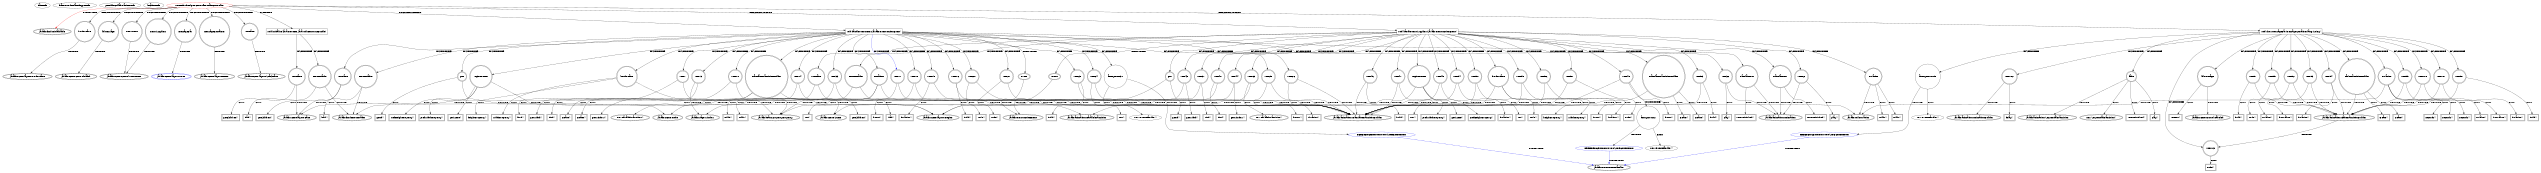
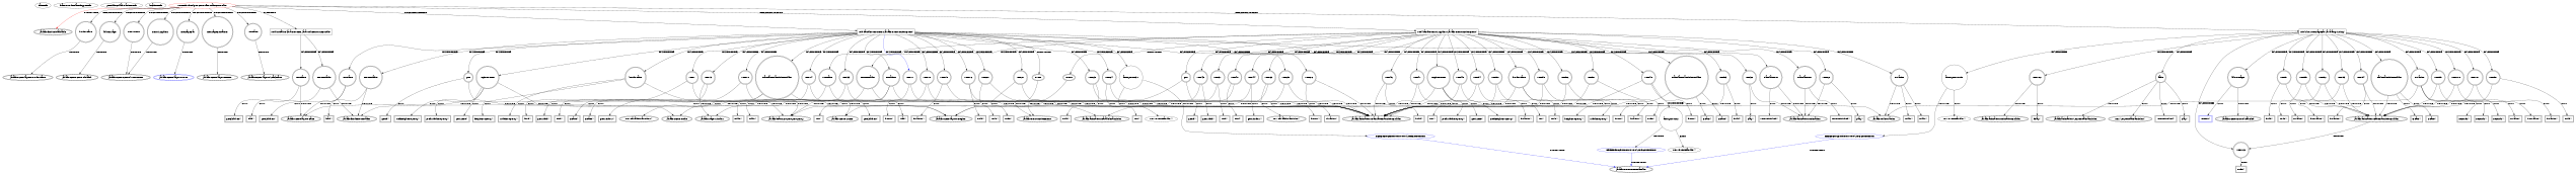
  digraph {
    node [isFrameworkType=true vertexType=INSIDE_CALL peripheries=2 shape=box]
    baseInfo [category=extension_graph graphId=25 isAnonymous=false possibleRelation=true isFrameworkType="" vertexType="" peripheries="" shape=""]
    frameworkRelatedTypesInfo [0="javafx.fxml.Initializable" isFrameworkType="" vertexType="" peripheries="" shape=""]
    possibleCollaborationsInfo [0="25~CLIENT_METHOD_DECLARATION-INSTANTIATION-~javafx.fxml.Initializable ~javafx.event.EventHandler ~false~true" isFrameworkType="" vertexType="" peripheries="" shape=""]
    locationInfo [contextSignature=MainController filePath="/7thwheel-medaka-chan/medaka-chan-master/src/seventhwheel/pos/controller/MainController.java" graphId=25 projectName="7thwheel-medaka-chan" isFrameworkType="" vertexType="" peripheries="" shape=""]
    n5 [color=red isFrameworkType=false label="seventhwheel.pos.controller.MainController" vertexType=ROOT_CLIENT_CLASS_DECLARATION peripheries="" shape=""]
    n6 [label="javafx.fxml.Initializable" vertexType=FRAMEWORK_INTERFACE_TYPE shape=""]
    n7 [label=borderPane shape=circle vertexType=FIELD_DECLARATION]
    n8 [label=lblMessage shape=circle vertexType=FIELD_DECLARATION]
    n9 [label=menuItems shape=circle vertexType=FIELD_DECLARATION]
    n10 [label=menuSuppliers shape=circle vertexType=FIELD_DECLARATION]
    n11 [label=messageBar shape=circle vertexType=FIELD_DECLARATION]
    n12 [label=messageContainer shape=circle vertexType=FIELD_DECLARATION]
    n13 [label=rootPane shape=circle vertexType=FIELD_DECLARATION]
    n14 [isFrameworkType=false label="void initialize(java.net.URL,java.util.ResourceBundle)" vertexType=OVERRIDING_METHOD_DECLARATION peripheries=""]
    n15 [isFrameworkType=false label="void handleMenuItems(javafx.event.ActionEvent)" vertexType=CLIENT_METHOD_DECLARATION peripheries=""]
    n16 [isFrameworkType=false label="void handleMenuSuppliers(javafx.event.ActionEvent)" vertexType=CLIENT_METHOD_DECLARATION peripheries=""]
-   n17 [isFrameworkType=false label="void showMessageBar(messageContainer.lang.String)" vertexType=CLIENT_METHOD_DECLARATION peripheries=""]
+   n17 [isFrameworkType=false label="void showMessageBar(java.lang.String)" vertexType=CLIENT_METHOD_DECLARATION peripheries=""]
    n18 [label="javafx.scene.layout.BorderPane" vertexType=FRAMEWORK_CLASS_TYPE shape=""]
    n19 [label="javafx.scene.control.Label" vertexType=FRAMEWORK_CLASS_TYPE shape=""]
    n20 [label="javafx.scene.control.MenuItem" vertexType=FRAMEWORK_CLASS_TYPE shape=""]
    n21 [color=blue label="javafx.scene.layout.VBox" vertexType=FRAMEWORK_CLASS_TYPE shape=""]
    n22 [label="javafx.scene.layout.HBox" vertexType=FRAMEWORK_CLASS_TYPE shape=""]
    n23 [label="javafx.scene.layout.StackPane" vertexType=FRAMEWORK_CLASS_TYPE shape=""]
    n24 [label=FXMLLoader shape=circle vertexType=VARIABLE_EXPRESION]
    n25 [label=rootPane shape=circle vertexType=VARIABLE_EXPRESION]
    n26 [label=event vertexType=PARAMETER_DECLARATION shape=""]
    n27 [label=rootPane shape=circle vertexType=VARIABLE_EXPRESION]
    n28 [label=pos shape=circle vertexType=VARIABLE_EXPRESION]
    n29 [label=FXMLLoader shape=circle vertexType=VARIABLE_EXPRESION]
    n30 [label=VAR7 shape=circle vertexType=VARIABLE_EXPRESION]
    n31 [label=registerItem shape=circle vertexType=VARIABLE_EXPRESION]
    n32 [label=borderPane shape=circle vertexType=VARIABLE_EXPRESION]
    n33 [label=VAR10 shape=circle vertexType=VARIABLE_EXPRESION]
    n34 [label=VAR13 shape=circle vertexType=VARIABLE_EXPRESION]
    n35 [label=VAR14 shape=circle vertexType=VARIABLE_EXPRESION]
    n36 [label=VAR16 shape=circle vertexType=VARIABLE_EXPRESION]
    n37 [label=VAR17 shape=circle vertexType=VARIABLE_EXPRESION]
    n38 [label=VAR18 shape=circle vertexType=VARIABLE_EXPRESION]
    n39 [label=VAR19 shape=circle vertexType=VARIABLE_EXPRESION]
    n40 [label=VAR20 shape=circle vertexType=VARIABLE_EXPRESION]
    n41 [label=TranslateTransitionBuilder shape=circle vertexType=VARIABLE_EXPRESION]
    n42 [label=Duration shape=circle vertexType=VARIABLE_EXPRESION]
    n43 [label=VAR23 shape=circle vertexType=VARIABLE_EXPRESION]
    n44 [label=VAR24 shape=circle vertexType=VARIABLE_EXPRESION]
    n45 [label=VAR25 shape=circle vertexType=VARIABLE_EXPRESION]
    n46 [label=VAR26 shape=circle vertexType=VARIABLE_EXPRESION]
    n47 [label=VAR27 shape=circle vertexType=VARIABLE_EXPRESION]
    n48 [label=translateOut shape=circle vertexType=VARIABLE_EXPRESION]
    n49 [isFrameworkType=false label=anonymous31 shape=circle vertexType=VARIABLE_EXPRESION peripheries=""]
    n50 [label=VAR32 shape=circle vertexType=VARIABLE_EXPRESION]
    n51 [label=VAR33 shape=circle vertexType=VARIABLE_EXPRESION]
    n52 [label=event vertexType=PARAMETER_DECLARATION shape=""]
    n53 [label=rootPane shape=circle vertexType=VARIABLE_EXPRESION]
    n54 [label=pos shape=circle vertexType=VARIABLE_EXPRESION]
    n55 [label=FXMLLoader shape=circle vertexType=VARIABLE_EXPRESION]
    n56 [label=VAR37 shape=circle vertexType=VARIABLE_EXPRESION]
    n57 [label=registerItem shape=circle vertexType=VARIABLE_EXPRESION]
    n58 [label=borderPane shape=circle vertexType=VARIABLE_EXPRESION]
    n59 [label=VAR40 shape=circle vertexType=VARIABLE_EXPRESION]
    n60 [label=VAR43 shape=circle vertexType=VARIABLE_EXPRESION]
    n61 [label=VAR44 shape=circle vertexType=VARIABLE_EXPRESION]
    n62 [label=VAR46 shape=circle vertexType=VARIABLE_EXPRESION]
    n63 [label=VAR47 shape=circle vertexType=VARIABLE_EXPRESION]
    n64 [label=VAR48 shape=circle vertexType=VARIABLE_EXPRESION]
    n65 [label=VAR49 shape=circle vertexType=VARIABLE_EXPRESION]
    n66 [label=VAR50 shape=circle vertexType=VARIABLE_EXPRESION]
    n67 [label=TranslateTransitionBuilder shape=circle vertexType=VARIABLE_EXPRESION]
    n68 [label=Duration shape=circle vertexType=VARIABLE_EXPRESION]
    n69 [label=VAR53 shape=circle vertexType=VARIABLE_EXPRESION]
    n70 [label=VAR54 shape=circle vertexType=VARIABLE_EXPRESION]
    n71 [label=VAR55 shape=circle vertexType=VARIABLE_EXPRESION]
    n72 [label=VAR56 shape=circle vertexType=VARIABLE_EXPRESION]
    n73 [label=VAR57 shape=circle vertexType=VARIABLE_EXPRESION]
    n74 [label=translateOut shape=circle vertexType=VARIABLE_EXPRESION]
    n75 [label=VAR62 shape=circle vertexType=VARIABLE_EXPRESION]
    n76 [label=VAR63 shape=circle vertexType=VARIABLE_EXPRESION]
    n77 [label=lblMessage shape=circle vertexType=VARIABLE_EXPRESION]
    n78 [label=VAR91 shape=circle vertexType=VARIABLE_EXPRESION]
    n79 [label=VAR92 shape=circle vertexType=VARIABLE_EXPRESION]
    n80 [label=VAR93 shape=circle vertexType=VARIABLE_EXPRESION]
    n81 [label=VAR94 shape=circle vertexType=VARIABLE_EXPRESION]
    n82 [label=VAR95 shape=circle vertexType=VARIABLE_EXPRESION]
    n83 [label=FadeTransitionBuilder shape=circle vertexType=VARIABLE_EXPRESION]
    n84 [label=Duration shape=circle vertexType=VARIABLE_EXPRESION]
    n85 [label=VAR98 shape=circle vertexType=VARIABLE_EXPRESION]
    n86 [label=VAR99 shape=circle vertexType=VARIABLE_EXPRESION]
    n87 [label=VAR100 shape=circle vertexType=VARIABLE_EXPRESION]
    n88 [label=VAR101 shape=circle vertexType=VARIABLE_EXPRESION]
    n89 [label=VAR102 shape=circle vertexType=VARIABLE_EXPRESION]
    n90 [label=VAR103 shape=circle vertexType=VARIABLE_EXPRESION]
    n91 [label=fade shape=circle vertexType=VARIABLE_EXPRESION]
    n92 [isFrameworkType=false label=anonymous109 shape=circle vertexType=VARIABLE_EXPRESION peripheries=""]
    n93 [label="javafx.fxml.FXMLLoader" vertexType=FRAMEWORK_CLASS_TYPE shape=""]
    n94 [label="load()"]
    n95 [label="javafx.scene.layout.Pane" vertexType=FRAMEWORK_CLASS_TYPE shape=""]
    n96 [label="getChildren()"]
    n97 [label="javafx.event.ActionEvent" vertexType=FRAMEWORK_CLASS_TYPE shape=""]
    n98 [label="getChildren()"]
    n99 [label="javafx.scene.Node" vertexType=FRAMEWORK_CLASS_TYPE shape=""]
    n100 [label="getId()"]
    n101 [label="load()"]
    n102 [label="javafx.beans.property.Property" vertexType=FRAMEWORK_INTERFACE_TYPE shape=""]
    n103 [label="bind()"]
    n104 [label="javafx.scene.layout.Region" vertexType=FRAMEWORK_CLASS_TYPE shape=""]
    n105 [label="prefHeightProperty()"]
    n106 [label="prefWidthProperty()"]
    n107 [label="getScene()"]
    n108 [label="heightProperty()"]
    n109 [label="widthProperty()"]
    n110 [label="bind()"]
    n111 [label="javafx.stage.Window" vertexType=FRAMEWORK_CLASS_TYPE shape=""]
    n112 [label="getWidth()"]
    n113 [label="javafx.scene.Scene" vertexType=FRAMEWORK_CLASS_TYPE shape=""]
    n114 [label="getWindow()"]
    n115 [label="javafx.animation.TranslateTransitionBuilder" vertexType=FRAMEWORK_CLASS_TYPE shape=""]
    n116 [label="build()"]
    n117 [label="toX()"]
    n118 [label="fromX()"]
    n119 [label="duration()"]
    n120 [label="node()"]
    n121 [label="create()"]
    n122 [label="create()"]
    n123 [label="javafx.util.Duration" vertexType=FRAMEWORK_CLASS_TYPE shape=""]
    n124 [label="millis()"]
    n125 [label="millis()"]
    n126 [label="build()"]
    n127 [label="toX()"]
    n128 [label="fromX()"]
    n129 [label="duration()"]
    n130 [label="node()"]
    n131 [label="javafx.animation.Animation" vertexType=FRAMEWORK_CLASS_TYPE shape=""]
    n132 [label="setOnFinished()"]
    n133 [color=blue isFrameworkType=false label=REFERENCE_ANONYMOUS_DECLARATION vertexType=REFERENCE_ANONYMOUS_DECLARATION peripheries="" shape=""]
    n134 [isFrameworkType=false label="new EventHandler()" vertexType=CONSTRUCTOR_CALL peripheries="" shape=""]
    n135 [label="play()"]
    n136 [label="javafx.animation.ParallelTransition" vertexType=FRAMEWORK_CLASS_TYPE shape=""]
    n137 [label="new ParallelTransition()" vertexType=CONSTRUCTOR_CALL shape=""]
    n138 [label="javafx.event.EventHandler" vertexType=FRAMEWORK_INTERFACE_TYPE shape=""]
    n139 [label="getChildren()"]
    n140 [label="getId()"]
    n141 [label="load()"]
    n142 [label="bind()"]
    n143 [label="prefHeightProperty()"]
    n144 [label="prefWidthProperty()"]
    n145 [label="getScene()"]
    n146 [label="heightProperty()"]
    n147 [label="widthProperty()"]
    n148 [label="bind()"]
    n149 [label="getWidth()"]
    n150 [label="getWindow()"]
    n151 [label="build()"]
    n152 [label="toX()"]
    n153 [isFrameworkType=false label=anonymous61 shape=circle vertexType=VARIABLE_EXPRESION peripheries=""]
    n154 [label="fromX()"]
    n155 [label="duration()"]
    n156 [label="node()"]
    n157 [label="create()"]
    n158 [label="create()"]
    n159 [label="millis()"]
    n160 [label="millis()"]
    n161 [label="build()"]
    n162 [label="toX()"]
    n163 [label="fromX()"]
    n164 [label="duration()"]
    n165 [label="node()"]
    n166 [label="setOnFinished()"]
    n167 [color=blue isFrameworkType=false label=REFERENCE_ANONYMOUS_DECLARATION vertexType=REFERENCE_ANONYMOUS_DECLARATION peripheries="" shape=""]
    n168 [isFrameworkType=false label="new EventHandler()" vertexType=CONSTRUCTOR_CALL peripheries="" shape=""]
    n169 [label="play()"]
    n170 [label="new ParallelTransition()" vertexType=CONSTRUCTOR_CALL shape=""]
    n171 [label="javafx.scene.control.Labeled" vertexType=FRAMEWORK_CLASS_TYPE shape=""]
-   n172 [label="setText()"]
+   n172 [label="setText()" color=blue]
    n173 [label="javafx.animation.FadeTransitionBuilder" vertexType=FRAMEWORK_CLASS_TYPE shape=""]
    n174 [label="build()"]
    n175 [label="toValue()"]
    n176 [label="fromValue()"]
    n177 [label="duration()"]
    n178 [label="node()"]
    n179 [label="create()"]
    n180 [label="create()"]
    n181 [label="seconds()"]
    n182 [label="seconds()"]
    n183 [label="seconds()"]
    n184 [label="build()"]
    n185 [label="toValue()"]
    n186 [label="fromValue()"]
    n187 [label="duration()"]
    n188 [label="javafx.animation.AnimationBuilder" vertexType=FRAMEWORK_CLASS_TYPE shape=""]
    n189 [label="delay()"]
    n190 [label="node()"]
    n191 [label="javafx.animation.SequentialTransition" vertexType=FRAMEWORK_CLASS_TYPE shape=""]
    n192 [label="new SequentialTransition()" vertexType=CONSTRUCTOR_CALL shape=""]
    n193 [label="setOnFinished()"]
    n194 [label="play()"]
    n195 [color=blue isFrameworkType=false label=REFERENCE_ANONYMOUS_DECLARATION vertexType=REFERENCE_ANONYMOUS_DECLARATION peripheries="" shape=""]
    n196 [isFrameworkType=false label="new EventHandler()" vertexType=CONSTRUCTOR_CALL peripheries="" shape=""]
    n5 -> n6 [color=red label=IMPLEMENT]
    n5 -> n7 [label=DECLARE_FIELD]
    n5 -> n8 [label=DECLARE_FIELD]
    n5 -> n9 [label=DECLARE_FIELD]
    n5 -> n10 [label=DECLARE_FIELD]
    n5 -> n11 [label=DECLARE_FIELD]
    n5 -> n12 [label=DECLARE_FIELD]
    n5 -> n13 [label=DECLARE_FIELD]
    n5 -> n14 [label=OVERRIDE]
    n5 -> n15 [label=DECLARE_METHOD]
    n5 -> n16 [label=DECLARE_METHOD]
    n5 -> n17 [label=DECLARE_METHOD]
    n7 -> n18 [label=OF_TYPE]
    n8 -> n19 [label=OF_TYPE]
    n9 -> n20 [label=OF_TYPE]
    n10 -> n20 [label=OF_TYPE]
    n11 -> n21 [label=OF_TYPE]
    n12 -> n22 [label=OF_TYPE]
    n13 -> n23 [label=OF_TYPE]
    n14 -> n24 [label=INSTANTIATE]
    n14 -> n25 [label=INSTANTIATE]
    n15 -> n26 [label=PARAMETER]
    n15 -> n27 [label=INSTANTIATE]
    n15 -> n28 [label=INSTANTIATE]
    n15 -> n29 [label=INSTANTIATE]
    n15 -> n30 [label=INSTANTIATE]
    n15 -> n31 [label=INSTANTIATE]
    n15 -> n32 [label=INSTANTIATE]
    n15 -> n33 [label=INSTANTIATE]
    n15 -> n34 [label=INSTANTIATE]
    n15 -> n35 [label=INSTANTIATE]
    n15 -> n36 [label=INSTANTIATE]
    n15 -> n37 [color=blue label=INSTANTIATE]
    n15 -> n38 [label=INSTANTIATE]
    n15 -> n39 [label=INSTANTIATE]
    n15 -> n40 [label=INSTANTIATE]
    n15 -> n41 [label=INSTANTIATE]
    n15 -> n42 [label=INSTANTIATE]
    n15 -> n43 [label=INSTANTIATE]
    n15 -> n44 [label=INSTANTIATE]
    n15 -> n45 [label=INSTANTIATE]
    n15 -> n46 [label=INSTANTIATE]
    n15 -> n47 [label=INSTANTIATE]
    n15 -> n48 [label=INSTANTIATE]
    n15 -> n49 [label=INSTANTIATE]
    n15 -> n50 [label=INSTANTIATE]
    n15 -> n51 [label=INSTANTIATE]
    n16 -> n52 [label=PARAMETER]
    n16 -> n53 [label=INSTANTIATE]
    n16 -> n54 [label=INSTANTIATE]
    n16 -> n55 [label=INSTANTIATE]
    n16 -> n56 [label=INSTANTIATE]
    n16 -> n57 [label=INSTANTIATE]
    n16 -> n58 [label=INSTANTIATE]
    n16 -> n59 [label=INSTANTIATE]
    n16 -> n60 [label=INSTANTIATE]
    n16 -> n61 [label=INSTANTIATE]
    n16 -> n62 [label=INSTANTIATE]
    n16 -> n63 [label=INSTANTIATE]
    n16 -> n64 [label=INSTANTIATE]
    n16 -> n65 [label=INSTANTIATE]
    n16 -> n66 [label=INSTANTIATE]
    n16 -> n67 [label=INSTANTIATE]
    n16 -> n68 [label=INSTANTIATE]
    n16 -> n69 [label=INSTANTIATE]
    n16 -> n70 [label=INSTANTIATE]
    n16 -> n71 [label=INSTANTIATE]
    n16 -> n72 [label=INSTANTIATE]
    n16 -> n73 [label=INSTANTIATE]
    n16 -> n74 [label=INSTANTIATE]
    n16 -> n75 [label=INSTANTIATE]
    n16 -> n76 [label=INSTANTIATE]
    n17 -> n77 [label=INSTANTIATE]
    n17 -> n78 [label=INSTANTIATE]
    n17 -> n79 [label=INSTANTIATE]
    n17 -> n80 [label=INSTANTIATE]
    n17 -> n81 [label=INSTANTIATE]
    n17 -> n82 [label=INSTANTIATE]
    n17 -> n83 [label=INSTANTIATE]
    n17 -> n84 [label=INSTANTIATE]
    n17 -> n85 [label=INSTANTIATE]
    n17 -> n86 [label=INSTANTIATE]
    n17 -> n87 [label=INSTANTIATE]
    n17 -> n88 [label=INSTANTIATE]
    n17 -> n89 [label=INSTANTIATE]
    n17 -> n90 [label=INSTANTIATE]
    n17 -> n91 [label=INSTANTIATE]
    n17 -> n92 [label=INSTANTIATE]
    n24 -> n93 [label=OF_TYPE]
    n24 -> n94 [label=CALL]
    n25 -> n95 [label=OF_TYPE]
    n25 -> n96 [label=CALL]
    n26 -> n97 [label=OF_TYPE]
    n27 -> n95 [label=OF_TYPE]
    n27 -> n98 [label=CALL]
    n28 -> n99 [label=OF_TYPE]
    n28 -> n100 [label=CALL]
    n29 -> n93 [label=OF_TYPE]
    n29 -> n101 [label=CALL]
    n30 -> n102 [label=OF_TYPE]
    n30 -> n103 [label=CALL]
    n31 -> n104 [label=OF_TYPE]
    n31 -> n105 [label=CALL]
    n31 -> n106 [label=CALL]
    n31 -> n107 [label=CALL]
    n32 -> n104 [label=OF_TYPE]
    n32 -> n108 [label=CALL]
    n32 -> n109 [label=CALL]
    n33 -> n102 [label=OF_TYPE]
    n33 -> n110 [label=CALL]
    n34 -> n111 [label=OF_TYPE]
    n34 -> n112 [label=CALL]
    n35 -> n113 [label=OF_TYPE]
    n35 -> n114 [label=CALL]
    n36 -> n115 [label=OF_TYPE]
    n36 -> n116 [label=CALL]
    n37 -> n115 [label=OF_TYPE]
    n37 -> n117 [label=CALL]
    n38 -> n115 [label=OF_TYPE]
    n38 -> n118 [label=CALL]
    n39 -> n115 [label=OF_TYPE]
    n39 -> n119 [label=CALL]
    n40 -> n115 [label=OF_TYPE]
    n40 -> n120 [label=CALL]
    n41 -> n115 [label=OF_TYPE]
    n41 -> n121 [label=CALL]
    n41 -> n122 [label=CALL]
    n42 -> n123 [label=OF_TYPE]
    n42 -> n124 [label=CALL]
    n42 -> n125 [label=CALL]
    n43 -> n115 [label=OF_TYPE]
    n43 -> n126 [label=CALL]
    n44 -> n115 [label=OF_TYPE]
    n44 -> n127 [label=CALL]
    n45 -> n115 [label=OF_TYPE]
    n45 -> n128 [label=CALL]
    n46 -> n115 [label=OF_TYPE]
    n46 -> n129 [label=CALL]
    n47 -> n115 [label=OF_TYPE]
    n47 -> n130 [label=CALL]
    n48 -> n131 [label=OF_TYPE]
    n48 -> n132 [label=CALL]
    n49 -> n133 [label=OF_TYPE]
    n49 -> n134 [label=CALL]
    n50 -> n131 [label=OF_TYPE]
    n50 -> n135 [label=CALL]
    n51 -> n136 [label=OF_TYPE]
    n51 -> n137 [label=CALL]
    n52 -> n97 [label=OF_TYPE]
    n53 -> n95 [label=OF_TYPE]
    n53 -> n139 [label=CALL]
    n54 -> n99 [label=OF_TYPE]
    n54 -> n140 [label=CALL]
    n55 -> n93 [label=OF_TYPE]
    n55 -> n141 [label=CALL]
    n56 -> n102 [label=OF_TYPE]
    n56 -> n142 [label=CALL]
    n57 -> n104 [label=OF_TYPE]
    n57 -> n143 [label=CALL]
    n57 -> n144 [label=CALL]
    n57 -> n145 [label=CALL]
    n58 -> n104 [label=OF_TYPE]
    n58 -> n146 [label=CALL]
    n58 -> n147 [label=CALL]
    n59 -> n102 [label=OF_TYPE]
    n59 -> n148 [label=CALL]
    n60 -> n111 [label=OF_TYPE]
    n60 -> n149 [label=CALL]
    n61 -> n113 [label=OF_TYPE]
    n61 -> n150 [label=CALL]
    n62 -> n115 [label=OF_TYPE]
    n62 -> n151 [label=CALL]
    n63 -> n115 [label=OF_TYPE]
    n63 -> n152 [label=CALL]
    n64 -> n115 [label=OF_TYPE]
    n64 -> n153 [label=INSTANTIATE]
    n64 -> n154 [label=CALL]
    n65 -> n115 [label=OF_TYPE]
    n65 -> n155 [label=CALL]
    n66 -> n115 [label=OF_TYPE]
    n66 -> n156 [label=CALL]
    n67 -> n115 [label=OF_TYPE]
    n67 -> n157 [label=CALL]
    n67 -> n158 [label=CALL]
    n68 -> n123 [label=OF_TYPE]
    n68 -> n159 [label=CALL]
    n68 -> n160 [label=CALL]
    n69 -> n115 [label=OF_TYPE]
    n69 -> n161 [label=CALL]
    n70 -> n115 [label=OF_TYPE]
    n70 -> n162 [label=CALL]
    n71 -> n115 [label=OF_TYPE]
    n71 -> n163 [label=CALL]
    n72 -> n115 [label=OF_TYPE]
    n72 -> n164 [label=CALL]
    n73 -> n115 [label=OF_TYPE]
    n73 -> n165 [label=CALL]
    n74 -> n131 [label=OF_TYPE]
    n74 -> n166 [label=CALL]
    n75 -> n131 [label=OF_TYPE]
    n75 -> n169 [label=CALL]
    n76 -> n136 [label=OF_TYPE]
    n76 -> n170 [label=CALL]
    n77 -> n171 [label=OF_TYPE]
    n77 -> n172 [label=CALL]
    n78 -> n173 [label=OF_TYPE]
    n78 -> n174 [label=CALL]
    n79 -> n173 [label=OF_TYPE]
    n79 -> n175 [label=CALL]
    n80 -> n173 [label=OF_TYPE]
    n80 -> n176 [label=CALL]
    n81 -> n173 [label=OF_TYPE]
    n81 -> n177 [label=CALL]
    n82 -> n173 [label=OF_TYPE]
    n82 -> n178 [label=CALL]
    n83 -> n173 [label=OF_TYPE]
    n83 -> n179 [label=CALL]
    n83 -> n180 [label=CALL]
    n84 -> n123 [label=OF_TYPE]
    n84 -> n181 [label=CALL]
    n84 -> n182 [label=CALL]
    n84 -> n183 [label=CALL]
    n85 -> n173 [label=OF_TYPE]
    n85 -> n184 [label=CALL]
    n86 -> n173 [label=OF_TYPE]
    n86 -> n185 [label=CALL]
    n87 -> n173 [label=OF_TYPE]
    n87 -> n186 [label=CALL]
    n88 -> n173 [label=OF_TYPE]
    n88 -> n187 [label=CALL]
    n89 -> n188 [label=OF_TYPE]
    n89 -> n189 [label=CALL]
    n90 -> n190 [label=CALL]
    n91 -> n191 [label=OF_TYPE]
    n91 -> n192 [label=CALL]
    n91 -> n193 [label=CALL]
    n91 -> n194 [label=CALL]
    n92 -> n195 [label=OF_TYPE]
    n92 -> n196 [label=CALL]
    n133 -> n138 [color=blue label=IMPLEMENT]
    n153 -> n167 [label=OF_TYPE]
    n153 -> n168 [label=CALL]
    n167 -> n138 [color=blue label=IMPLEMENT]
    n173 -> n90 [label=OF_TYPE]
    n195 -> n138 [color=blue label=IMPLEMENT]
  }
